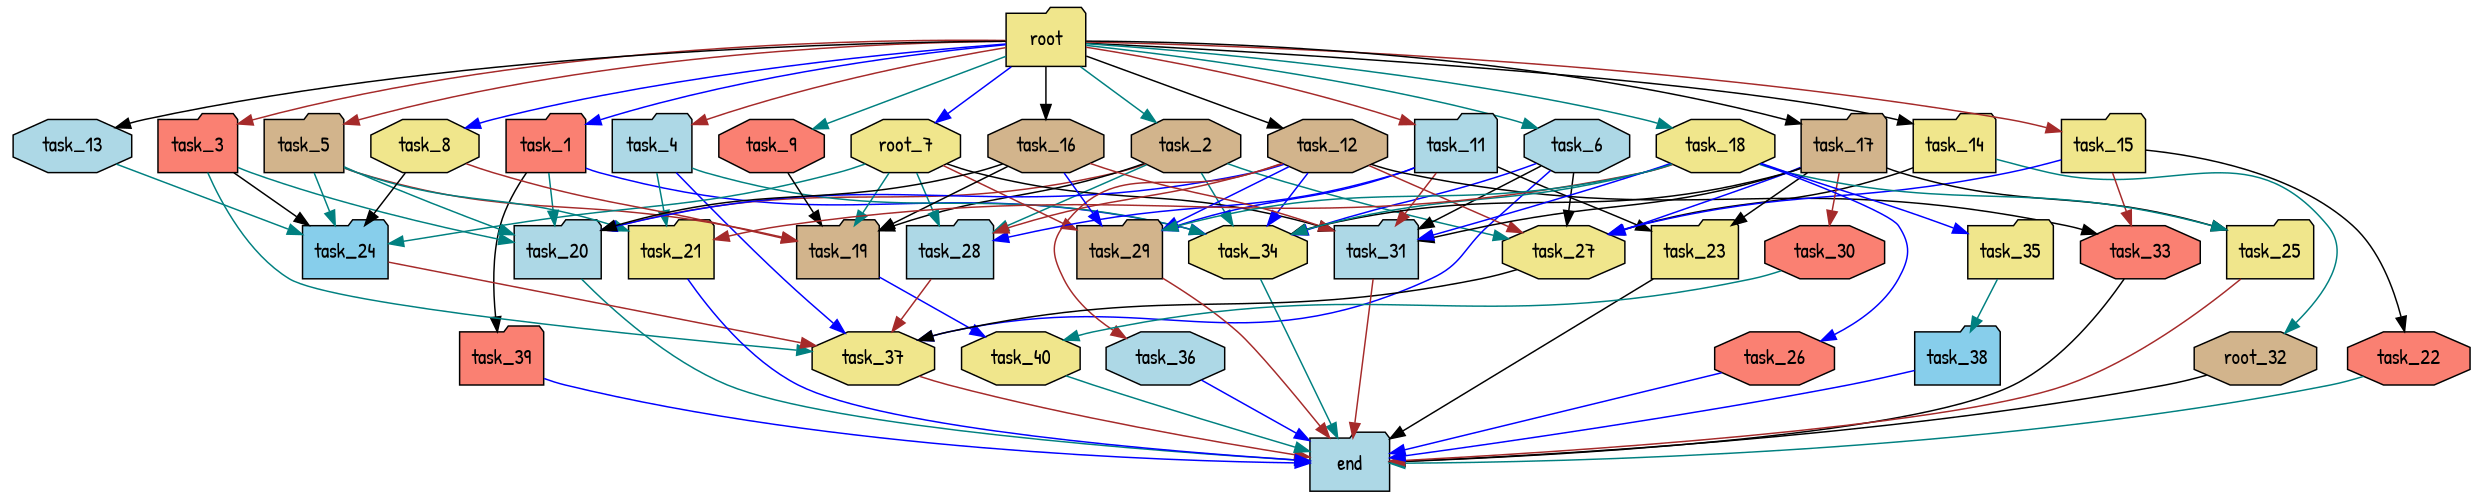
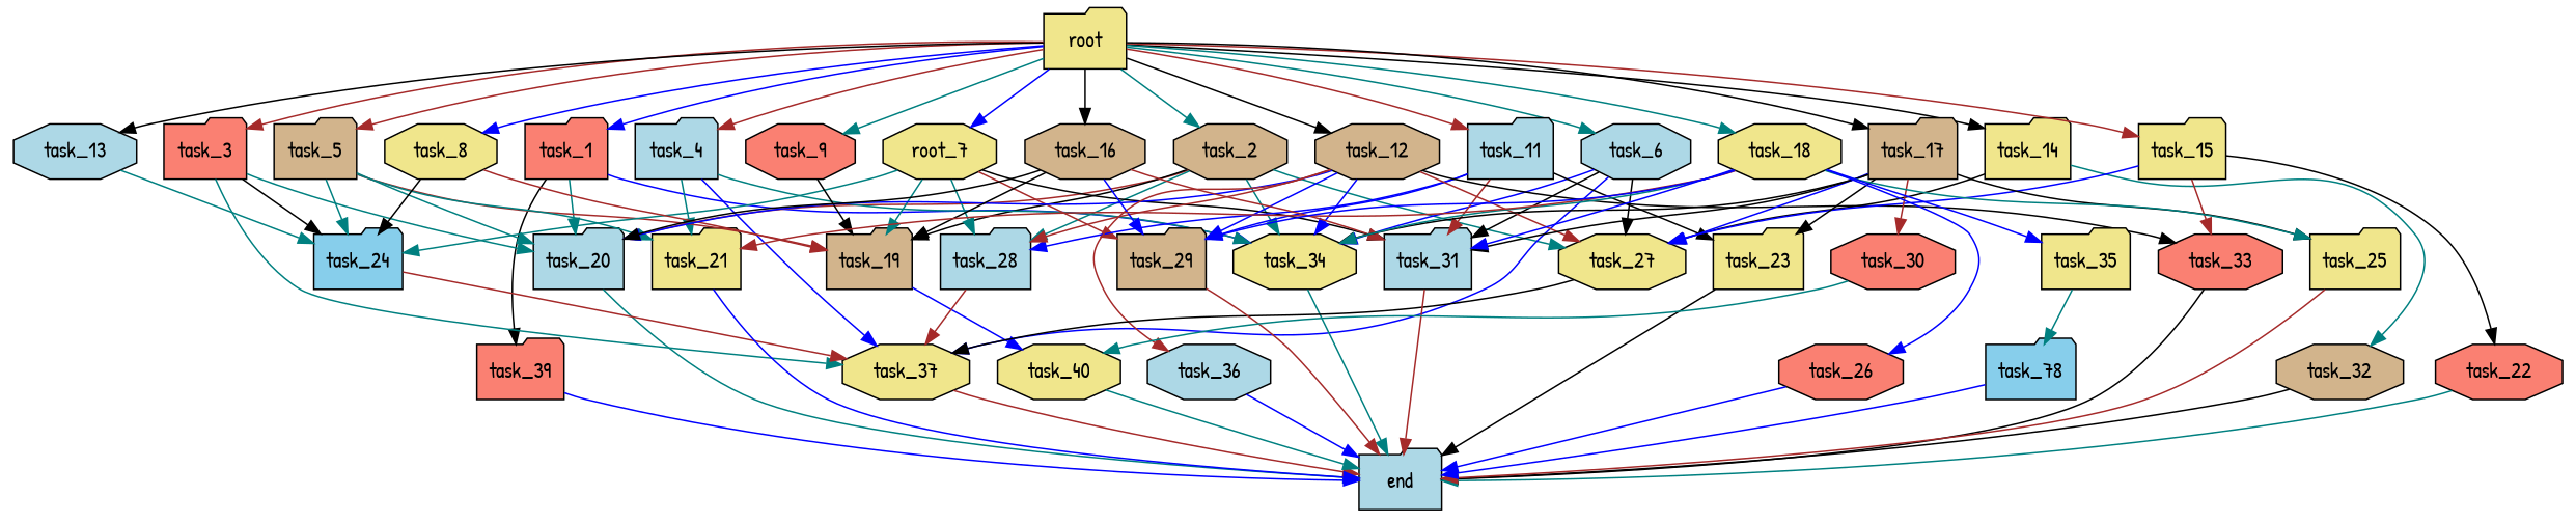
  digraph {
    fontname="Patrick Hand"
    node [fillcolor=khaki fontname="Patrick Hand" shape=folder style=filled]
    edge [color=teal fontname="Patrick Hand"]
    task_1 [fillcolor=salmon]
    root
    task_2 [fillcolor=tan shape=octagon]
    task_3 [fillcolor=salmon]
    task_4 [fillcolor=lightblue]
    task_5 [fillcolor=tan]
    task_6 [fillcolor=lightblue shape=octagon]
    n8 [label=root_7 shape=octagon]
    task_8 [shape=octagon]
    task_9 [fillcolor=salmon shape=octagon]
    task_11 [fillcolor=lightblue]
    task_12 [fillcolor=tan shape=octagon]
    task_13 [fillcolor=lightblue shape=octagon]
    task_14
    task_15
    task_16 [fillcolor=tan shape=octagon]
    task_17 [fillcolor=tan]
    task_18 [shape=octagon]
    task_20 [fillcolor=lightblue]
    task_34 [shape=octagon]
    task_39 [fillcolor=salmon]
    task_19 [fillcolor=tan]
    task_27 [shape=octagon]
    task_28 [fillcolor=lightblue]
    task_24 [fillcolor=skyblue]
    task_37 [shape=octagon]
    task_21
    task_31 [fillcolor=lightblue]
    task_29 [fillcolor=tan]
    task_23
    task_33 [fillcolor=salmon shape=octagon]
    task_36 [fillcolor=lightblue shape=octagon]
-   task_32 [fillcolor=tan shape=octagon label=root_32]
+   task_32 [fillcolor=tan shape=octagon]
    task_22 [fillcolor=salmon shape=octagon]
    task_25
    task_30 [fillcolor=salmon shape=octagon]
    task_26 [fillcolor=salmon shape=octagon]
    task_35
    end [fillcolor=lightblue]
    task_40 [shape=octagon]
-   task_38 [fillcolor=skyblue]
+   task_38 [fillcolor=skyblue label=task_78]
    task_1 -> task_20
    task_1 -> task_34 [color=blue]
    task_1 -> task_39 [color=black]
    root -> task_1 [color=blue]
    root -> task_2
    root -> task_3 [color=brown]
    root -> task_4 [color=brown]
    root -> task_5 [color=brown]
    root -> task_6
    root -> n8 [color=blue]
    root -> task_8 [color=blue]
    root -> task_9
    root -> task_11 [color=brown]
    root -> task_12 [color=black]
    root -> task_13 [color=black]
    root -> task_14 [color=black]
    root -> task_15 [color=brown]
    root -> task_16 [color=black]
    root -> task_17 [color=black]
    root -> task_18
    task_2 -> task_20 [color=brown]
    task_2 -> task_34
    task_2 -> task_19 [color=black]
    task_2 -> task_27
    task_2 -> task_28
    task_3 -> task_20
    task_3 -> task_24 [color=black]
    task_3 -> task_37
    task_4 -> task_34
    task_4 -> task_37 [color=blue]
    task_4 -> task_21
    task_5 -> task_20
    task_5 -> task_19 [color=brown]
    task_5 -> task_24
    task_5 -> task_21
    task_6 -> task_34 [color=blue]
    task_6 -> task_27 [color=black]
    task_6 -> task_37 [color=blue]
    task_6 -> task_31 [color=black]
    n8 -> task_19
    n8 -> task_28
    n8 -> task_24
    n8 -> task_31 [color=black]
    n8 -> task_29 [color=brown]
    task_8 -> task_19 [color=brown]
    task_8 -> task_24 [color=black]
    task_9 -> task_19 [color=black]
    task_11 -> task_28 [color=blue]
    task_11 -> task_31 [color=brown]
    task_11 -> task_29 [color=blue]
    task_11 -> task_23 [color=black]
    task_12 -> task_20 [color=blue]
    task_12 -> task_34 [color=blue]
    task_12 -> task_27 [color=brown]
    task_12 -> task_28 [color=brown]
    task_12 -> task_29 [color=blue]
    task_12 -> task_33 [color=black]
    task_12 -> task_36 [color=brown]
    task_13 -> task_24
    task_14 -> task_27 [color=black]
    task_14 -> task_32
    task_15 -> task_27 [color=blue]
    task_15 -> task_33 [color=brown]
    task_15 -> task_22 [color=black]
    task_16 -> task_20 [color=black]
    task_16 -> task_19 [color=black]
    task_16 -> task_31 [color=brown]
    task_16 -> task_29 [color=blue]
    task_17 -> task_34 [color=black]
    task_17 -> task_27 [color=blue]
    task_17 -> task_31 [color=black]
    task_17 -> task_23 [color=black]
    task_17 -> task_25 [color=black]
    task_17 -> task_30 [color=brown]
    task_18 -> task_34
    task_18 -> task_21 [color=brown]
    task_18 -> task_31 [color=blue]
-   task_18 -> task_29
+   task_18 -> task_29 [color=blue]
    task_18 -> task_25
    task_18 -> task_26 [color=blue]
    task_18 -> task_35 [color=blue]
    task_20 -> end
    task_34 -> end
    task_39 -> end [color=blue]
    task_19 -> task_40 [color=blue]
    task_27 -> task_37 [color=black]
    task_28 -> task_37 [color=brown]
    task_24 -> task_37 [color=brown]
    task_37 -> end [color=brown]
    task_21 -> end [color=blue]
    task_31 -> end [color=brown]
    task_29 -> end [color=brown]
    task_23 -> end [color=black]
    task_33 -> end [color=black]
    task_36 -> end [color=blue]
    task_32 -> end [color=black]
    task_22 -> end
    task_25 -> end [color=brown]
    task_30 -> task_40
    task_26 -> end [color=blue]
    task_35 -> task_38
    task_40 -> end
    task_38 -> end [color=blue]
  }
